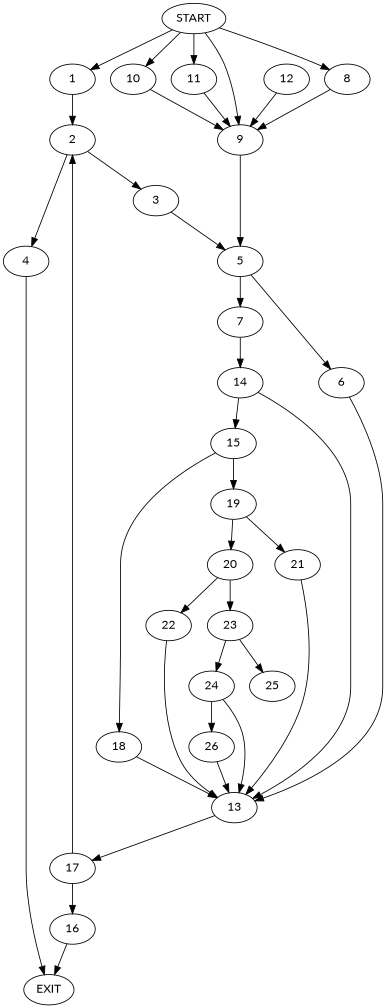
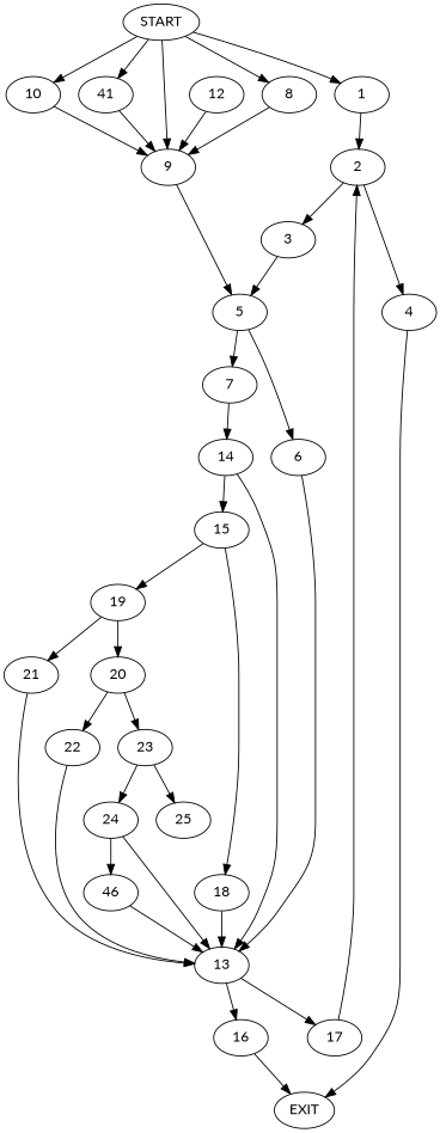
  digraph {
    fontname=Lato
    node [fontname=Lato]
    edge [fontname=Lato]
    n1 [label=START]
    1
    8
    10
-   11
+   11 [label=41]
    9
    2
    12
    n9 [label=EXIT]
    3
    4
    5
    6
    7
    13
    14
    16
    17
    15
    18
    19
    20
    21
    22
    23
    24
    25
-   26
+   26 [label=46]
    n1 -> 1
    n1 -> 8
    n1 -> 10
    n1 -> 11
    n1 -> 9
    1 -> 2
    8 -> 9
    10 -> 9
    11 -> 9
    9 -> 5
    2 -> 3
    2 -> 4
    12 -> 9
    3 -> 5
    4 -> n9
    5 -> 6
    5 -> 7
    6 -> 13
    7 -> 14
-   17 -> 16
+   13 -> 16
    13 -> 17
    14 -> 13
    14 -> 15
    16 -> n9
    17 -> 2
    15 -> 18
    15 -> 19
    18 -> 13
    19 -> 20
    19 -> 21
    20 -> 22
    20 -> 23
    21 -> 13
    22 -> 13
    23 -> 24
    23 -> 25
    24 -> 13
    24 -> 26
    26 -> 13
  }
